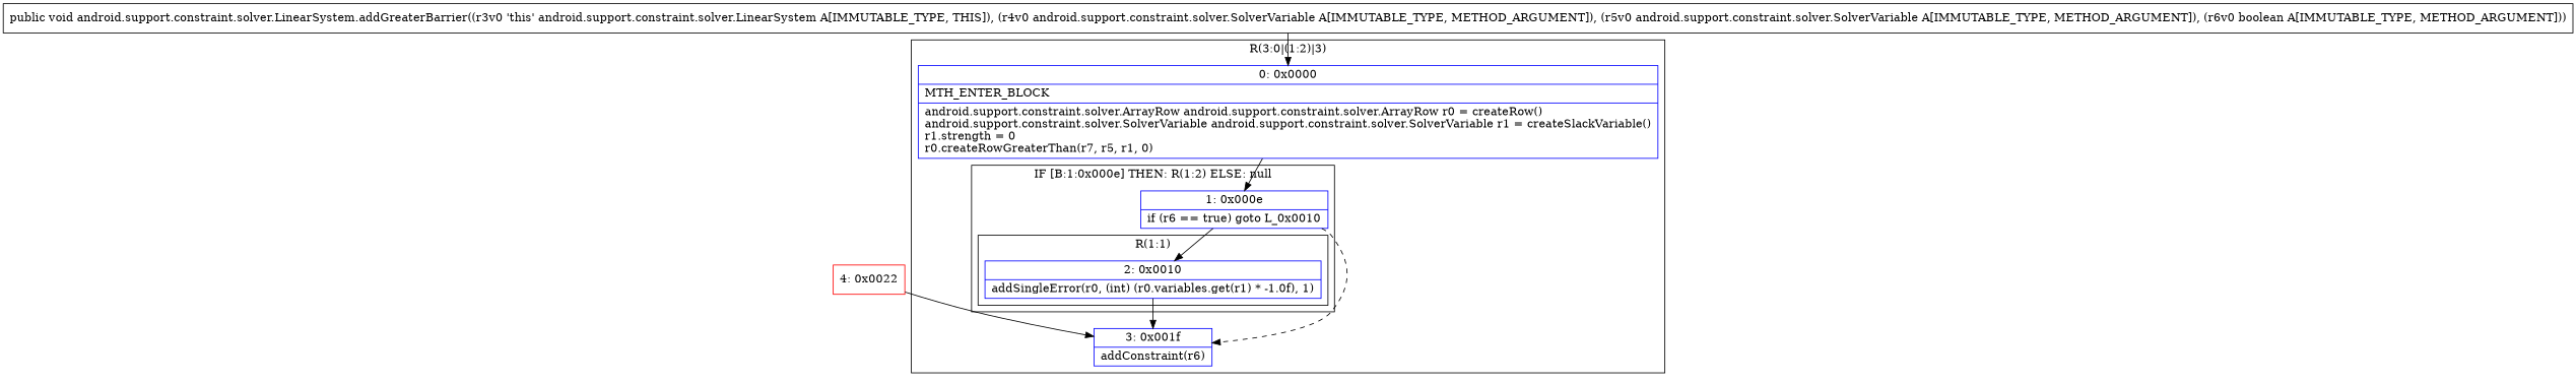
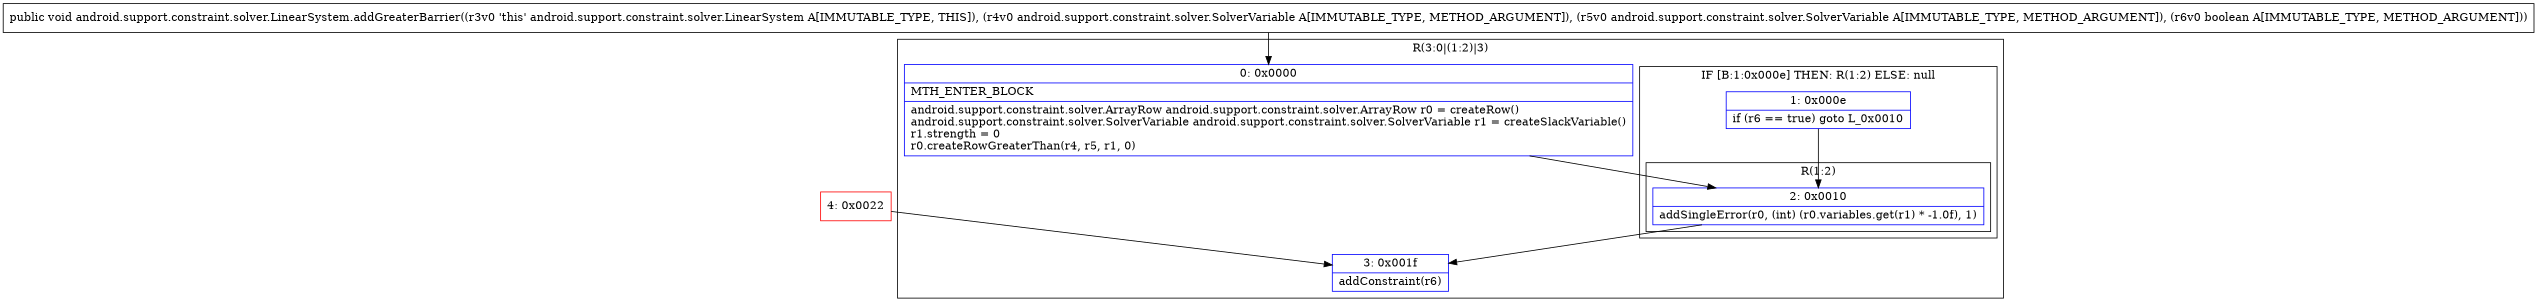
  digraph {
    node [color=blue shape=record]
    n1 [label="{2\:\ 0x0010|addSingleError(r0, (int) (r0.variables.get(r1) * \-1.0f), 1)\l}"]
    n2 [label="{1\:\ 0x000e|if (r6 == true) goto L_0x0010\l}"]
-   n3 [label="{0\:\ 0x0000|MTH_ENTER_BLOCK\l|android.support.constraint.solver.ArrayRow android.support.constraint.solver.ArrayRow r0 = createRow()\landroid.support.constraint.solver.SolverVariable android.support.constraint.solver.SolverVariable r1 = createSlackVariable()\lr1.strength = 0\lr0.createRowGreaterThan(r7, r5, r1, 0)\l}"]
+   n3 [label="{0\:\ 0x0000|MTH_ENTER_BLOCK\l|android.support.constraint.solver.ArrayRow android.support.constraint.solver.ArrayRow r0 = createRow()\landroid.support.constraint.solver.SolverVariable android.support.constraint.solver.SolverVariable r1 = createSlackVariable()\lr1.strength = 0\lr0.createRowGreaterThan(r4, r5, r1, 0)\l}"]
    n4 [label="{3\:\ 0x001f|addConstraint(r6)\l}"]
    n5 [color=red label="{4\:\ 0x0022}"]
    n6 [label="{public void android.support.constraint.solver.LinearSystem.addGreaterBarrier((r3v0 'this' android.support.constraint.solver.LinearSystem A[IMMUTABLE_TYPE, THIS]), (r4v0 android.support.constraint.solver.SolverVariable A[IMMUTABLE_TYPE, METHOD_ARGUMENT]), (r5v0 android.support.constraint.solver.SolverVariable A[IMMUTABLE_TYPE, METHOD_ARGUMENT]), (r6v0 boolean A[IMMUTABLE_TYPE, METHOD_ARGUMENT])) }" color=""]
    subgraph cluster_1 {
      label="R(3:0|(1:2)|3)"
      n3
      n4
      subgraph cluster_2 {
        label="IF [B:1:0x000e] THEN: R(1:2) ELSE: null"
        n2
        subgraph cluster_3 {
-         label="R(1:1)"
+         label="R(1:2)"
          n1
        }
      }
    }
    n1 -> n4
    n2 -> n1
-   n2 -> n4 [style=dashed]
-   n3 -> n2
+   n3 -> n1
    n5 -> n4
    n6 -> n3
  }
